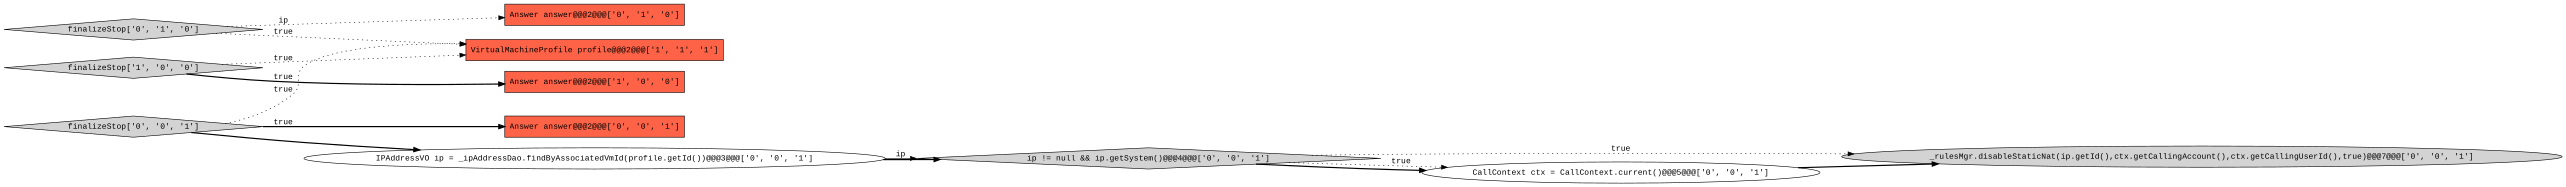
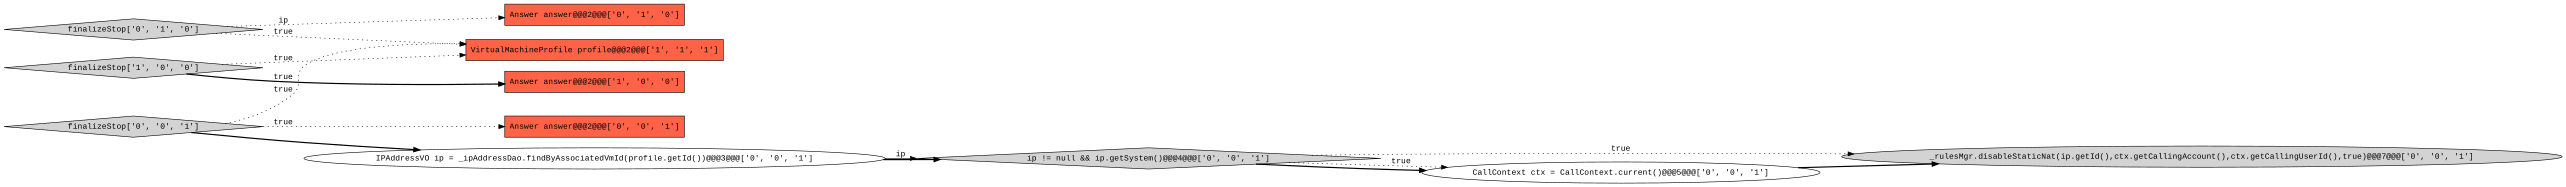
  digraph {
    fontname="Liberation Mono"
    rankdir=LR
    node [fillcolor=lightgray fontname="Liberation Mono" shape=box style=filled]
    edge [fontname="Liberation Mono" style=dotted]
    n1 [fillcolor=tomato label="VirtualMachineProfile profile@@@2@@@['1', '1', '1']"]
    n2 [label="_rulesMgr.disableStaticNat(ip.getId(),ctx.getCallingAccount(),ctx.getCallingUserId(),true)@@@7@@@['0', '0', '1']" shape=ellipse]
    n3 [fillcolor=tomato label="Answer answer@@@2@@@['1', '0', '0']"]
    n4 [fillcolor=white label="IPAddressVO ip = _ipAddressDao.findByAssociatedVmId(profile.getId())@@@3@@@['0', '0', '1']" shape=ellipse]
    n5 [label="ip != null && ip.getSystem()@@@4@@@['0', '0', '1']" shape=diamond]
    n6 [fillcolor=white label="CallContext ctx = CallContext.current()@@@5@@@['0', '0', '1']" shape=ellipse]
    n7 [label="finalizeStop['0', '1', '0']" shape=diamond]
    n8 [fillcolor=tomato label="Answer answer@@@2@@@['0', '1', '0']"]
    n9 [fillcolor=tomato label="Answer answer@@@2@@@['0', '0', '1']"]
    n10 [label="finalizeStop['0', '0', '1']" shape=diamond]
    n11 [label="finalizeStop['1', '0', '0']" shape=diamond]
    n4 -> n5 [label=ip style=solid]
    n4 -> n5 [style=bold]
    n5 -> n2 [label=true]
    n5 -> n6 [style=bold]
    n5 -> n6 [label=true]
    n6 -> n2 [style=bold]
    n7 -> n1 [label=true]
    n7 -> n8 [label=ip]
    n10 -> n1 [label=true]
    n10 -> n4 [style=bold]
-   n10 -> n9 [label=true style=bold]
+   n10 -> n9 [label=true]
    n11 -> n1 [label=true]
    n11 -> n3 [label=true style=bold]
  }
